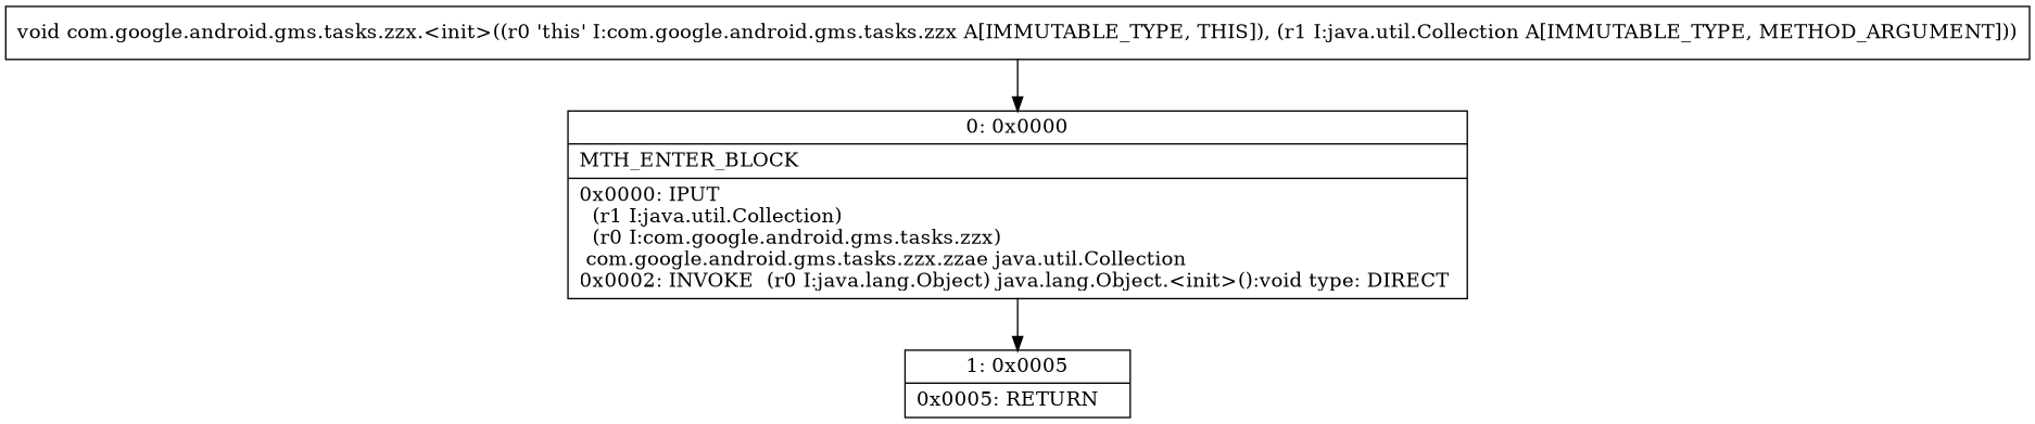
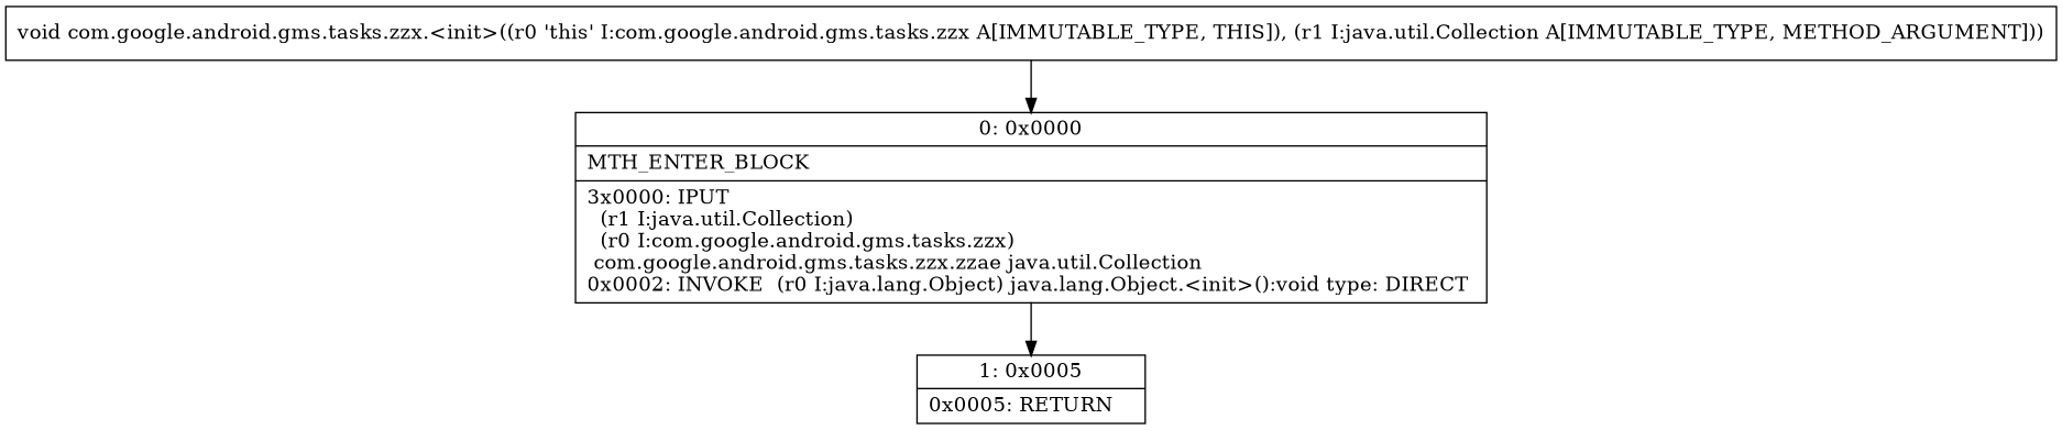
  digraph {
    node [shape=record]
-   n1 [label="{0\:\ 0x0000|MTH_ENTER_BLOCK\l|0x0000: IPUT  \l  (r1 I:java.util.Collection)\l  (r0 I:com.google.android.gms.tasks.zzx)\l com.google.android.gms.tasks.zzx.zzae java.util.Collection \l0x0002: INVOKE  (r0 I:java.lang.Object) java.lang.Object.\<init\>():void type: DIRECT \l}"]
+   n1 [label="{0\:\ 0x0000|MTH_ENTER_BLOCK\l|3x0000: IPUT  \l  (r1 I:java.util.Collection)\l  (r0 I:com.google.android.gms.tasks.zzx)\l com.google.android.gms.tasks.zzx.zzae java.util.Collection \l0x0002: INVOKE  (r0 I:java.lang.Object) java.lang.Object.\<init\>():void type: DIRECT \l}"]
    n2 [label="{1\:\ 0x0005|0x0005: RETURN   \l}"]
    n3 [label="{void com.google.android.gms.tasks.zzx.\<init\>((r0 'this' I:com.google.android.gms.tasks.zzx A[IMMUTABLE_TYPE, THIS]), (r1 I:java.util.Collection A[IMMUTABLE_TYPE, METHOD_ARGUMENT])) }"]
    n1 -> n2
    n3 -> n1
  }
